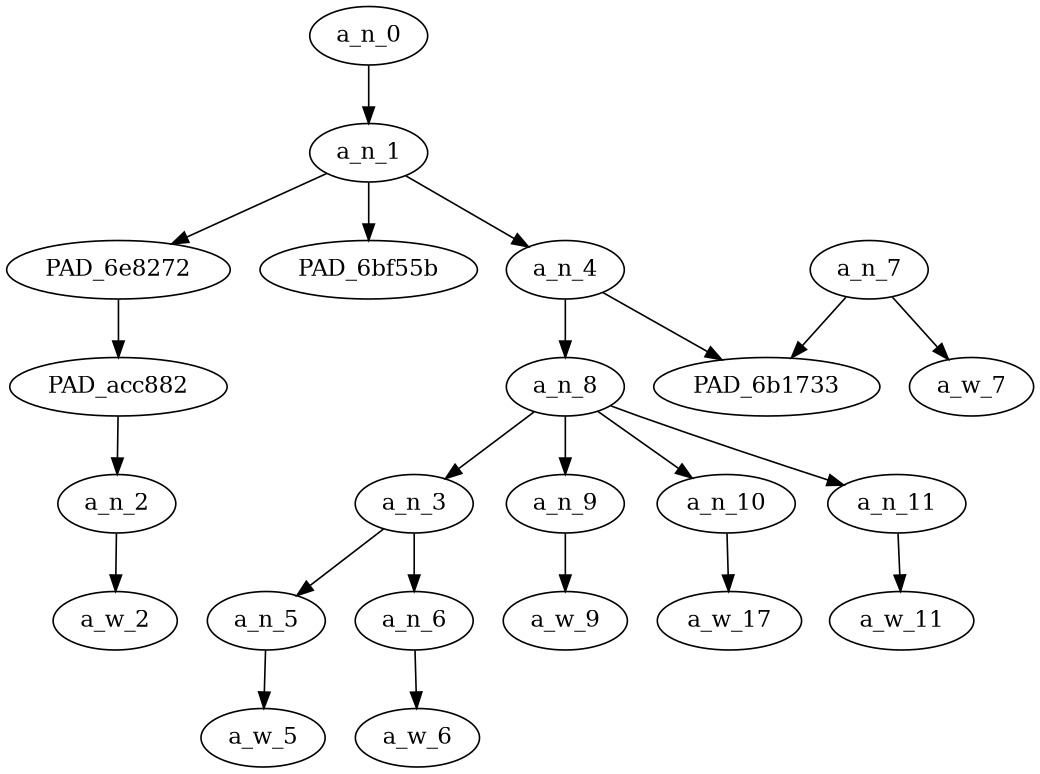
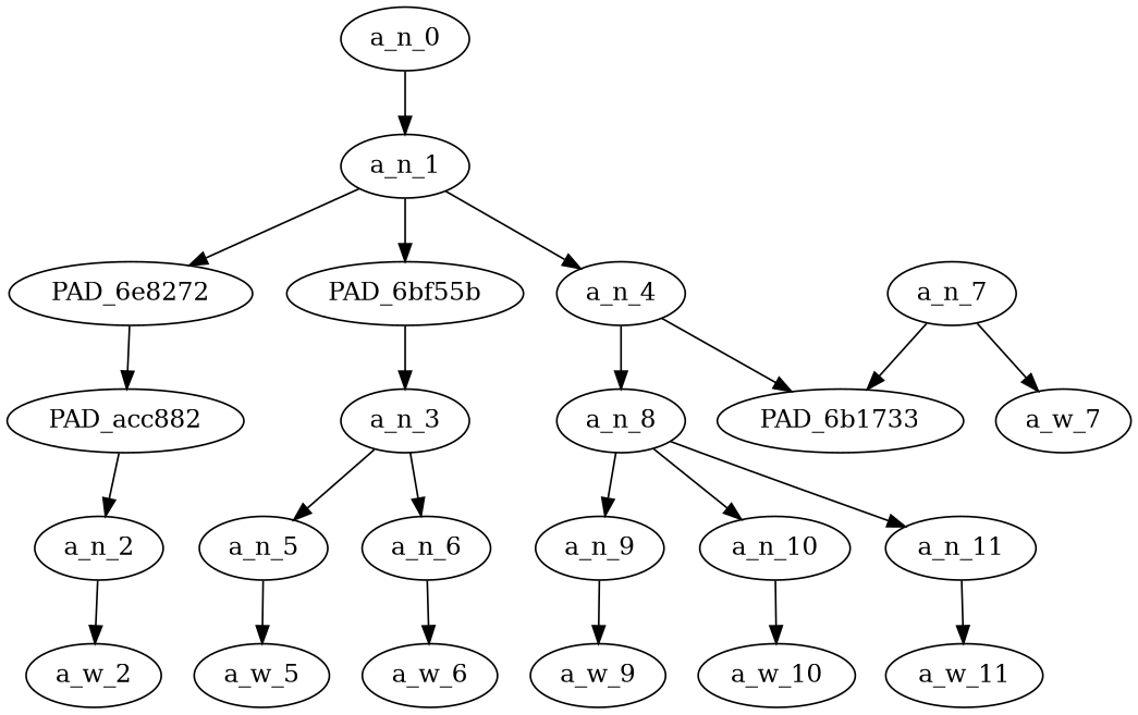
  strict digraph {
    node [div_dir=1 index=0 level=1 text_span="[0]" value=0.21778876]
    a_n_0 [level=5 text_span="[0, 1, 2, 3, 4, 5, 6]" value=1.00000002]
    a_n_1 [level=4 text_span="[0, 1, 2, 3, 4, 5, 6]" value=0.99858475]
    PAD_6e8272 [level=3]
    n4 [index=1 label=PAD_6bf55b level=3 text_span="[1, 2]" value=0.42035802]
    a_n_4 [index=2 level=3 text_span="[3, 4, 5, 6]" value=0.35902270]
    PAD_acc882 [level=2]
    a_n_3 [index=1 level=2 text_span="[1, 2]" value=0.42035802]
    PAD_6b1733 [index=2 level=2 text_span="[3]" value=0.05785492]
    a_n_8 [index=3 level=2 text_span="[4, 5, 6]" value=0.30007324]
    a_n_2
    a_n_5 [index=1 text_span="[1]" value=0.07688133]
    a_n_6 [index=2 text_span="[2]" value=0.34265590]
    a_n_9 [index=4 text_span="[4]" value=0.06973698]
    a_n_10 [index=5 text_span="[5]" value=0.10250350]
    a_n_11 [index=6 text_span="[6]" value=0.12659208]
    a_w_2 [div_dir=0 level=0 value=hex]
    a_w_5 [div_dir=0 index=1 level=0 text_span="[1]" value=those]
    a_w_6 [div_dir=0 index=2 level=0 text_span="[2]" value=faggots]
    a_n_7 [index=3 text_span="[3]" value=0.05785492]
    a_w_7 [div_dir=0 index=3 level=0 text_span="[3]" value=with]
    a_w_9 [div_dir=0 index=4 level=0 text_span="[4]" value=your]
-   a_w_10 [div_dir=0 index=5 level=0 text_span="[5]" value=witch label=a_w_17]
+   a_w_10 [div_dir=0 index=5 level=0 text_span="[5]" value=witch]
    a_w_11 [div_dir=0 index=6 level=0 text_span="[6]" value=broom]
    a_n_0 -> a_n_1
    a_n_1 -> PAD_6e8272
    a_n_1 -> n4
    a_n_1 -> a_n_4
    PAD_6e8272 -> PAD_acc882
-   a_n_8 -> a_n_3
+   n4 -> a_n_3
    a_n_4 -> PAD_6b1733
    a_n_4 -> a_n_8
    PAD_acc882 -> a_n_2
    a_n_3 -> a_n_5
    a_n_3 -> a_n_6
    a_n_8 -> a_n_9
    a_n_8 -> a_n_10
    a_n_8 -> a_n_11
    a_n_2 -> a_w_2
    a_n_5 -> a_w_5
    a_n_6 -> a_w_6
    a_n_9 -> a_w_9
    a_n_10 -> a_w_10
    a_n_11 -> a_w_11
    a_n_7 -> PAD_6b1733
    a_n_7 -> a_w_7
  }
